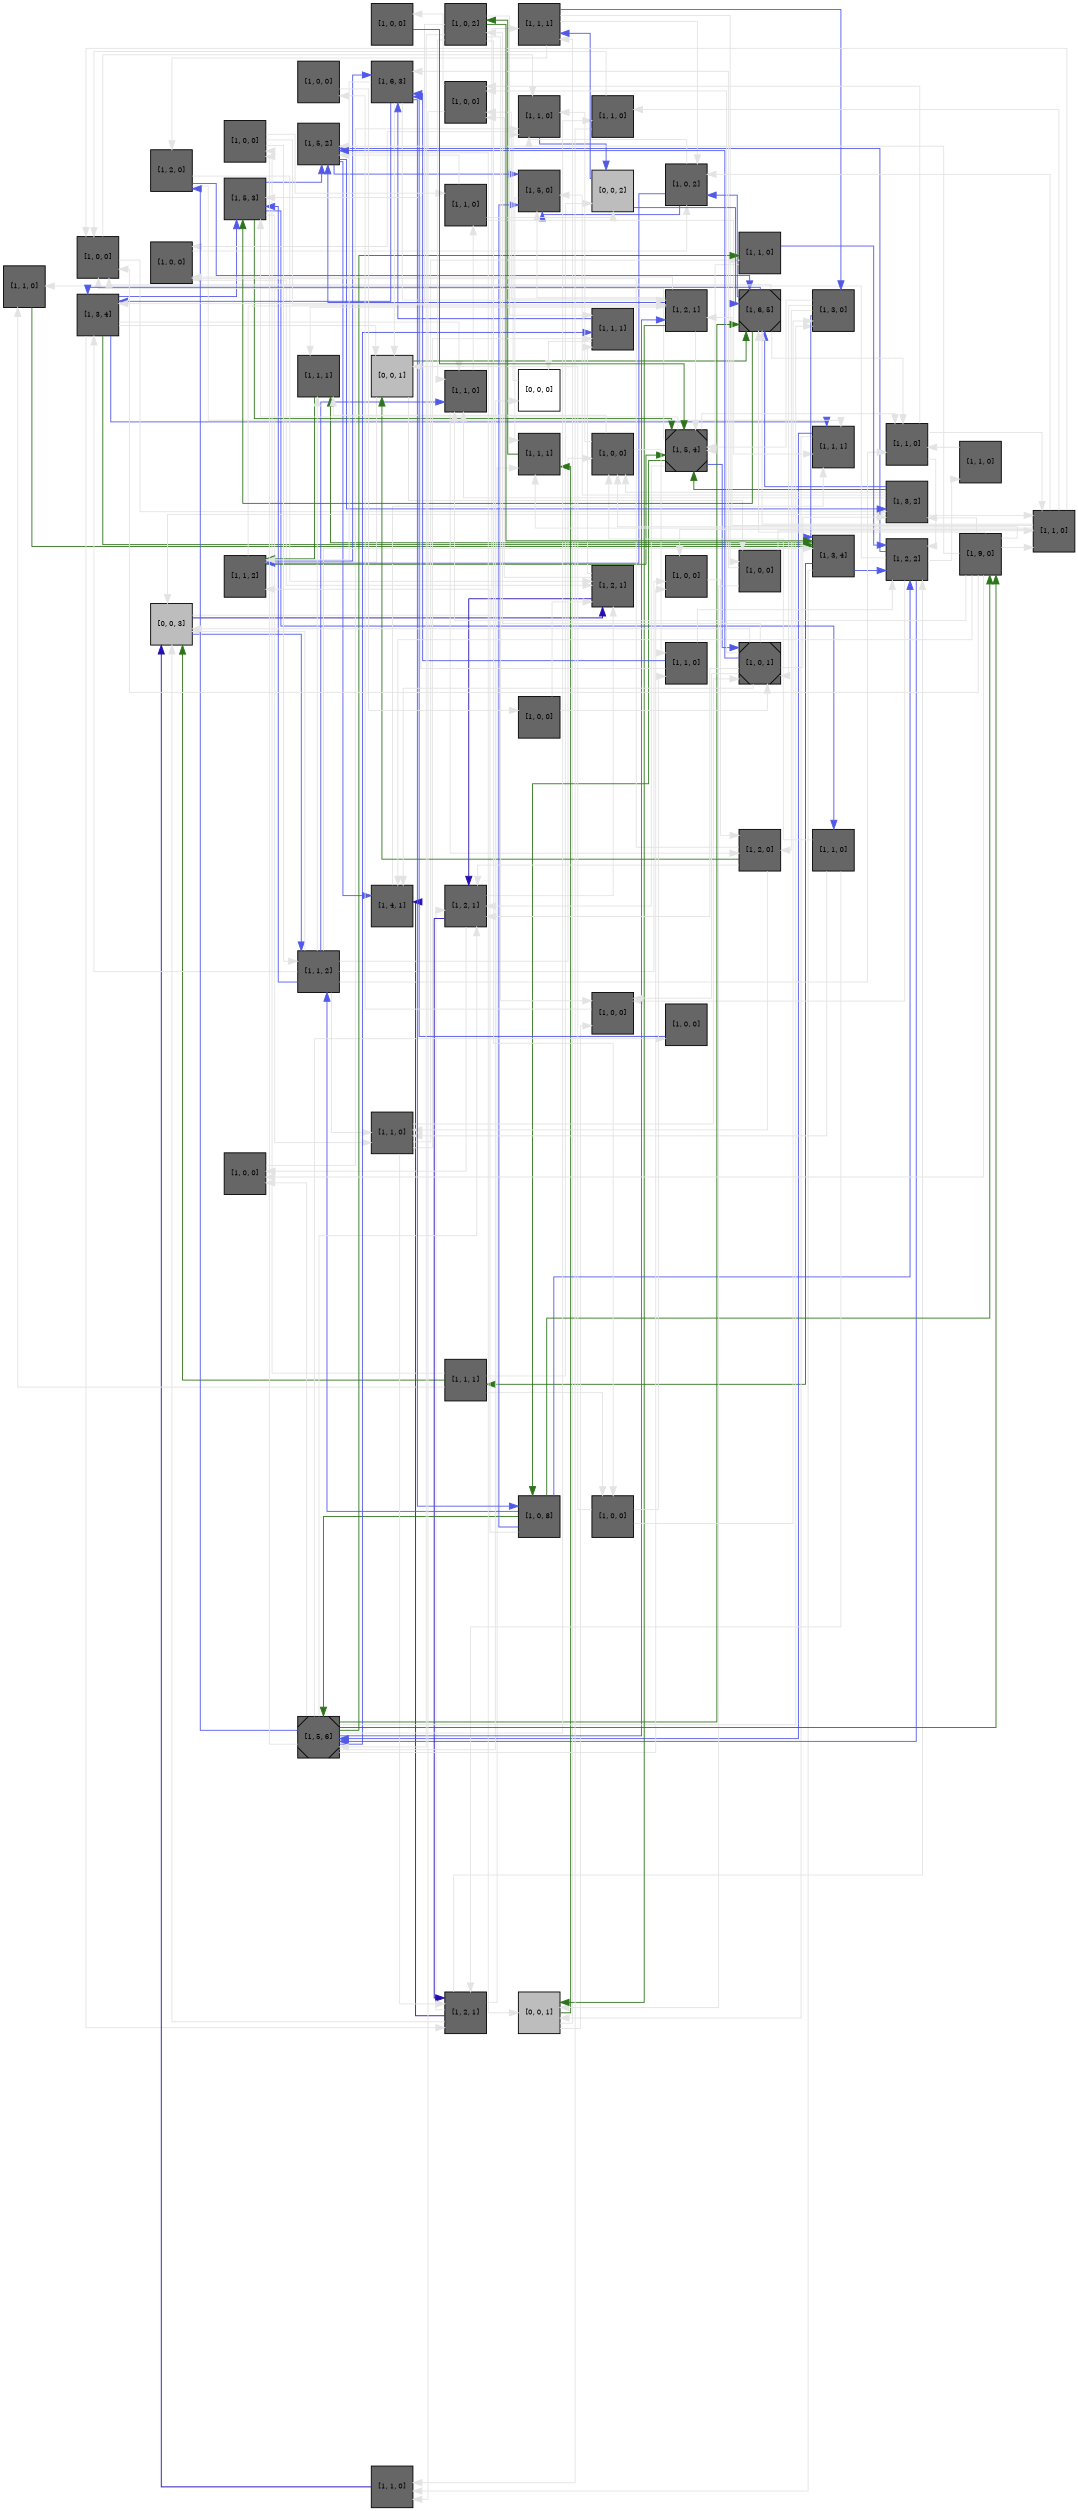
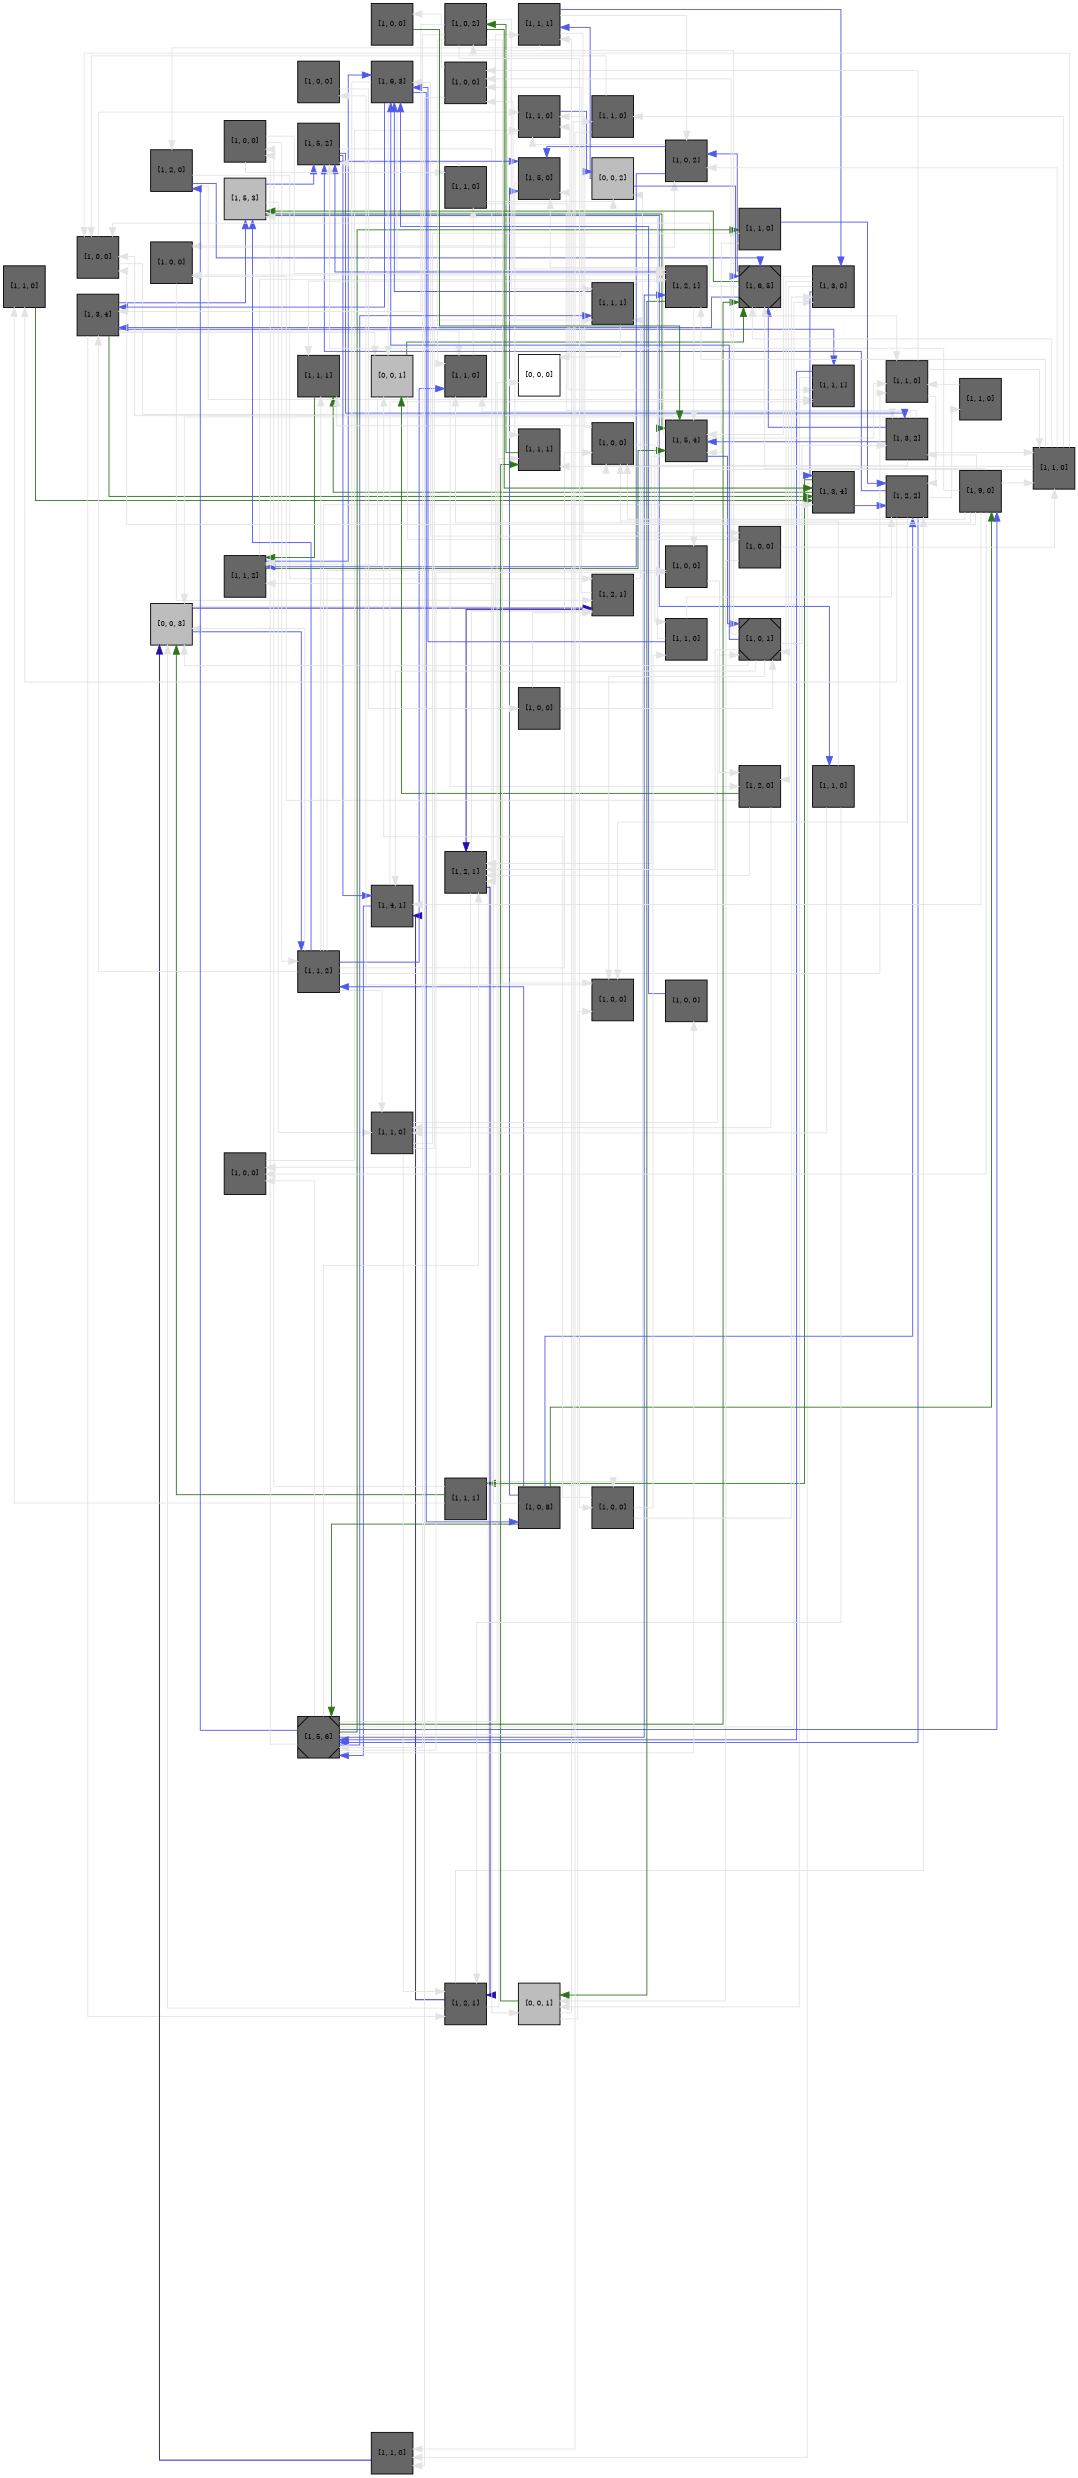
  digraph {
    rank=same
    rankdir=LR
    splines=ortho
    node [fillcolor="#666666" fixedsize=false fontsize=8 shape=square style=filled]
    edge [constraint=false style="penwidth(0.1)" color=grey89 weight=1]
    n1 [label="[1, 1, 0]" width=0.6]
    n2 [label="[1, 3, 4]" width=0.6]
    n3 [label="[1, 0, 0]" width=0.6]
    n4 [label="[1, 3, 4]" width=0.6]
    n5 [fillcolor="#bdbdbd" label="[0, 0, 3]" width=0.6]
    n6 [label="[1, 2, 1]" width=0.6]
    n7 [label="[1, 0, 0]" width=0.6]
-   n8 [label="[1, 5, 3]" width=0.6]
+   n8 [fillcolor="#bdbdbd" label="[1, 5, 3]" width=0.6]
    n9 [fillcolor="#bdbdbd" label="[0, 0, 1]" width=0.6]
    n10 [label="[1, 1, 0]" width=0.6]
    n11 [label="[1, 1, 1]" width=0.6]
    n12 [label="[1, 1, 0]" width=0.6]
    n13 [label="[1, 2, 0]" width=0.6]
    n14 [label="[1, 3, 2]" width=0.6]
    n15 [label="[1, 1, 0]" width=0.6]
    n16 [label="[1, 1, 1]" width=0.6]
    n17 [label="[1, 2, 2]" width=0.6]
    n18 [label="[1, 1, 1]" width=0.6]
    n19 [label="[1, 0, 0]" width=0.6]
    n20 [label="[1, 1, 2]" width=0.6]
    n21 [label="[1, 1, 2]" width=0.6]
    n22 [label="[1, 2, 1]" width=0.6]
    n23 [label="[1, 1, 1]" width=0.6]
    n24 [label="[1, 2, 1]" width=0.6]
    n25 [fillcolor="#bdbdbd" label="[0, 0, 1]" width=0.6]
    n26 [label="[1, 0, 8]" width=0.6]
    n27 [label="[1, 4, 1]" width=0.6]
    n28 [label="[1, 1, 1]" width=0.6]
    n29 [label="[1, 0, 2]" width=0.6]
    n30 [label="[1, 1, 0]" width=0.6]
-   n31 [label="[1, 5, 4]" shape=Msquare width=0.6]
+   n31 [label="[1, 5, 4]" width=0.6]
    n32 [label="[1, 5, 2]" width=0.6]
    n33 [label="[1, 1, 0]" width=0.6]
    n34 [label="[1, 6, 5]" shape=Msquare width=0.6]
    n35 [label="[1, 1, 0]" width=0.6]
    n36 [label="[1, 0, 0]" width=0.6]
    n37 [fillcolor="#FFFFFF" label="[0, 0, 0]" width=0.6]
    n38 [label="[1, 2, 0]" width=0.6]
    n39 [label="[1, 5, 6]" shape=Msquare width=0.6]
    n40 [label="[1, 1, 0]" width=0.6]
    n41 [label="[1, 2, 1]" width=0.6]
    n42 [label="[1, 6, 3]" width=0.6]
    n43 [label="[1, 0, 0]" width=0.6]
    n44 [label="[1, 0, 0]" width=0.6]
    n45 [label="[1, 1, 1]" width=0.6]
    n46 [label="[1, 1, 0]" width=0.6]
    n47 [label="[1, 0, 0]" width=0.6]
    n48 [label="[1, 1, 0]" width=0.6]
    n49 [label="[1, 3, 0]" width=0.6]
    n50 [label="[1, 0, 0]" width=0.6]
    n51 [label="[1, 0, 0]" width=0.6]
    n52 [label="[1, 9, 0]" width=0.6]
    n53 [label="[1, 1, 0]" width=0.6]
    n54 [fillcolor="#bdbdbd" label="[0, 0, 2]" width=0.6]
    n55 [label="[1, 0, 1]" shape=Msquare width=0.6]
    n56 [label="[1, 0, 0]" width=0.6]
    n57 [label="[1, 0, 0]" width=0.6]
    n58 [label="[1, 5, 0]" width=0.6]
    n59 [label="[1, 1, 0]" width=0.6]
    n60 [label="[1, 0, 0]" width=0.6]
    n61 [label="[1, 0, 0]" width=0.6]
    n62 [label="[1, 0, 2]" width=0.6]
    n63 [label="[1, 1, 0]" width=0.6]
    n64 [label="[1, 0, 0]" width=0.6]
    n1 -> n2 [constraint=true style=invis color="" weight=""]
    n1 -> n3 [constraint=true style=invis color="" weight=""]
    n1 -> n4 [color="#2E741B"]
    n2 -> n4 [color="#2E741B"]
    n2 -> n5 [constraint=true style=invis color="" weight=""]
    n2 -> n6
    n2 -> n7 [constraint=true style=invis color="" weight=""]
    n2 -> n8 [color="#5159E8"]
    n2 -> n9
    n2 -> n10
    n2 -> n11 [color="#5159E8"]
    n3 -> n7 [constraint=true style=invis color="" weight=""]
    n3 -> n12
    n3 -> n13 [constraint=true style=invis color="" weight=""]
    n3 -> n14
    n4 -> n14 [constraint=true style=invis color="" weight=""]
    n4 -> n15
    n4 -> n16 [color="#2E741B"]
    n4 -> n17 [color="#5159E8"]
    n4 -> n17 [constraint=true style=invis color="" weight=""]
    n4 -> n18 [color="#2E741B"]
    n5 -> n19 [constraint=true style=invis color="" weight=""]
    n5 -> n20 [constraint=true style=invis color="" weight=""]
    n5 -> n21 [color="#5159E8"]
    n5 -> n22 [color="#230FB1"]
    n5 -> n23
    n6 -> n5
    n6 -> n17
    n6 -> n24
    n6 -> n25 [constraint=true style=invis color="" weight=""]
    n6 -> n26 [constraint=true style=invis color="" weight=""]
    n6 -> n27 [color="#230FB1"]
    n6 -> n28
    n7 -> n8 [constraint=true style=invis color="" weight=""]
    n7 -> n20 [constraint=true style=invis color="" weight=""]
    n7 -> n22
    n7 -> n29
    n8 -> n18 [constraint=true style=invis color="" weight=""]
    n8 -> n30
    n8 -> n31 [color="#2E741B"]
    n8 -> n32 [color="#5159E8"]
    n8 -> n32 [constraint=true style=invis color="" weight=""]
    n8 -> n33 [color="#5159E8"]
    n9 -> n10 [constraint=true style=invis color="" weight=""]
    n9 -> n20
    n9 -> n34 [color="#2E741B"]
    n9 -> n35 [constraint=true style=invis color="" weight=""]
    n9 -> n36
    n10 -> n28 [constraint=true style=invis color="" weight=""]
    n10 -> n35
    n10 -> n37 [constraint=true style=invis color="" weight=""]
    n10 -> n38
    n11 -> n14 [constraint=true style=invis color="" weight=""]
    n11 -> n25
    n11 -> n39 [color="#5159E8"]
    n11 -> n40 [constraint=true style=invis color="" weight=""]
    n12 -> n7
    n12 -> n48 [constraint=true style=invis color="" weight=""]
    n12 -> n54 [color="#5159E8"]
    n12 -> n54 [constraint=true style=invis color="" weight=""]
    n13 -> n8 [constraint=true style=invis color="" weight=""]
    n13 -> n11
    n13 -> n22
    n13 -> n34 [color="#5159E8"]
    n13 -> n51 [constraint=true style=invis color="" weight=""]
    n14 -> n5
    n14 -> n10
-   n14 -> n31 [color="#2E741B"]
+   n14 -> n31 [color="#5159E8"]
    n14 -> n34 [color="#5159E8"]
    n14 -> n44
    n14 -> n52 [constraint=true style=invis color="" weight=""]
    n14 -> n58
    n14 -> n59
    n14 -> n63 [constraint=true style=invis color="" weight=""]
    n15 -> n5 [color="#230FB1"]
    n15 -> n6 [constraint=true style=invis color="" weight=""]
    n15 -> n16 [constraint=true style=invis color="" weight=""]
    n16 -> n1
    n16 -> n5 [color="#2E741B"]
    n16 -> n26 [constraint=true style=invis color="" weight=""]
    n16 -> n51
    n16 -> n54
    n16 -> n56 [constraint=true style=invis color="" weight=""]
    n16 -> n60
    n17 -> n1
    n17 -> n32 [color="#5159E8"]
    n17 -> n39 [color="#5159E8"]
    n17 -> n52 [constraint=true style=invis color="" weight=""]
    n17 -> n61
    n17 -> n63
    n18 -> n9 [constraint=true style=invis color="" weight=""]
    n18 -> n20 [color="#2E741B"]
    n18 -> n27 [constraint=true style=invis color="" weight=""]
    n19 -> n12
    n19 -> n21 [constraint=true style=invis color="" weight=""]
    n19 -> n39 [constraint=true style=invis color="" weight=""]
    n20 -> n18 [constraint=true style=invis color="" weight=""]
    n20 -> n21 [constraint=true style=invis color="" weight=""]
    n20 -> n31 [color="#2E741B"]
    n20 -> n41
    n20 -> n42 [color="#5159E8"]
    n21 -> n2
    n21 -> n4
    n21 -> n5
    n21 -> n8 [color="#5159E8"]
    n21 -> n10 [color="#5159E8"]
    n21 -> n18
    n21 -> n27 [constraint=true style=invis color="" weight=""]
    n21 -> n30
    n21 -> n30 [constraint=true style=invis color="" weight=""]
    n21 -> n40
    n21 -> n43
    n21 -> n44
    n22 -> n24 [color="#230FB1"]
    n22 -> n43 [constraint=true style=invis color="" weight=""]
    n22 -> n45
    n22 -> n46 [constraint=true style=invis color="" weight=""]
    n22 -> n47
    n23 -> n13
    n23 -> n29
    n23 -> n36
    n23 -> n48 [constraint=true style=invis color="" weight=""]
    n23 -> n49 [color="#5159E8"]
    n24 -> n6 [color="#230FB1"]
    n24 -> n19
    n24 -> n22
    n24 -> n28 [constraint=true style=invis color="" weight=""]
    n24 -> n56 [constraint=true style=invis color="" weight=""]
    n25 -> n23
    n25 -> n28 [color="#2E741B"]
    n25 -> n60 [constraint=true style=invis color="" weight=""]
    n25 -> n61
    n26 -> n17 [color="#5159E8"]
    n26 -> n20
    n26 -> n21 [color="#5159E8"]
    n26 -> n39 [color="#2E741B"]
    n26 -> n52 [color="#2E741B"]
    n26 -> n58 [color="#5159E8"]
    n26 -> n60 [constraint=true style=invis color="" weight=""]
    n26 -> n61 [constraint=true style=invis color="" weight=""]
    n27 -> n10 [constraint=true style=invis color="" weight=""]
    n27 -> n11
    n27 -> n24 [constraint=true style=invis color="" weight=""]
+   n27 -> n39 [color="#5159E8"]
    n28 -> n22 [constraint=true style=invis color="" weight=""]
    n28 -> n44 [constraint=true style=invis color="" weight=""]
    n28 -> n62 [color="#2E741B"]
    n29 -> n12
    n29 -> n20 [color="#5159E8"]
    n29 -> n53 [constraint=true style=invis color="" weight=""]
    n29 -> n58 [color="#5159E8"]
    n30 -> n6
    n30 -> n16 [constraint=true style=invis color="" weight=""]
    n30 -> n24 [constraint=true style=invis color="" weight=""]
    n30 -> n45
    n30 -> n53
    n30 -> n55
    n31 -> n3
    n31 -> n8
    n31 -> n24
-   n31 -> n26 [color="#2E741B"]
    n31 -> n34 [constraint=true style=invis color="" weight=""]
    n31 -> n36 [constraint=true style=invis color="" weight=""]
    n31 -> n40
    n31 -> n55 [color="#5159E8"]
    n32 -> n9 [constraint=true style=invis color="" weight=""]
    n32 -> n14 [color="#5159E8"]
    n32 -> n25
    n32 -> n27 [color="#5159E8"]
    n32 -> n42 [constraint=true style=invis color="" weight=""]
    n32 -> n58 [color="#5159E8"]
    n33 -> n6
    n33 -> n17 [constraint=true style=invis color="" weight=""]
    n33 -> n30
    n33 -> n44
    n34 -> n2 [color="#5159E8"]
    n34 -> n3
    n34 -> n8 [color="#2E741B"]
    n34 -> n11 [constraint=true style=invis color="" weight=""]
    n34 -> n29 [color="#5159E8"]
    n34 -> n40
    n34 -> n49 [constraint=true style=invis color="" weight=""]
    n35 -> n11
    n35 -> n32
    n35 -> n37 [constraint=true style=invis color="" weight=""]
    n35 -> n54
    n35 -> n58 [constraint=true style=invis color="" weight=""]
    n36 -> n4 [constraint=true style=invis color="" weight=""]
    n36 -> n11 [constraint=true style=invis color="" weight=""]
    n36 -> n25
    n36 -> n42
    n36 -> n59
    n37 -> n12
    n37 -> n44 [constraint=true style=invis color="" weight=""]
    n37 -> n45 [constraint=true style=invis color="" weight=""]
    n38 -> n7
    n38 -> n9 [color="#2E741B"]
    n38 -> n24
    n38 -> n30
    n38 -> n33 [constraint=true style=invis color="" weight=""]
    n39 -> n13 [color="#5159E8"]
    n39 -> n15 [constraint=true style=invis color="" weight=""]
    n39 -> n19
    n39 -> n24
    n39 -> n30 [constraint=true style=invis color="" weight=""]
    n39 -> n34 [color="#2E741B"]
    n39 -> n37
    n39 -> n41 [color="#5159E8"]
    n39 -> n43
    n39 -> n45 [color="#5159E8"]
    n39 -> n48
    n39 -> n49
    n39 -> n50
    n39 -> n51
-   n39 -> n52 [color="#2E741B"]
+   n39 -> n52 [color="#5159E8"]
    n39 -> n53 [color="#2E741B"]
    n40 -> n17
    n40 -> n47
    n40 -> n59
    n40 -> n63 [constraint=true style=invis color="" weight=""]
    n41 -> n7
    n41 -> n18
    n41 -> n25 [color="#2E741B"]
    n41 -> n31
    n41 -> n32 [color="#5159E8"]
    n41 -> n34 [constraint=true style=invis color="" weight=""]
    n41 -> n47
    n41 -> n53 [constraint=true style=invis color="" weight=""]
    n41 -> n58
    n42 -> n2 [color="#5159E8"]
    n42 -> n9
    n42 -> n20
    n42 -> n26 [color="#5159E8"]
    n42 -> n35 [constraint=true style=invis color="" weight=""]
    n42 -> n41
    n42 -> n47 [constraint=true style=invis color="" weight=""]
    n43 -> n36 [constraint=true style=invis color="" weight=""]
    n43 -> n38
    n43 -> n55 [constraint=true style=invis color="" weight=""]
    n44 -> n12
    n44 -> n18
    n44 -> n31 [constraint=true style=invis color="" weight=""]
    n44 -> n43 [constraint=true style=invis color="" weight=""]
    n44 -> n46
    n45 -> n31 [constraint=true style=invis color="" weight=""]
    n45 -> n37
    n45 -> n41 [constraint=true style=invis color="" weight=""]
    n45 -> n42 [color="#5159E8"]
    n46 -> n8
    n46 -> n17
    n46 -> n38 [constraint=true style=invis color="" weight=""]
    n46 -> n42 [color="#5159E8"]
    n46 -> n55 [constraint=true style=invis color="" weight=""]
    n47 -> n12 [constraint=true style=invis color="" weight=""]
    n47 -> n15
    n47 -> n58 [constraint=true style=invis color="" weight=""]
    n47 -> n64
    n48 -> n3
    n48 -> n15
    n48 -> n29 [constraint=true style=invis color="" weight=""]
    n49 -> n4 [color="#5159E8"]
    n49 -> n31
    n49 -> n38
    n49 -> n40 [constraint=true style=invis color="" weight=""]
    n49 -> n55
    n50 -> n38 [constraint=true style=invis color="" weight=""]
    n50 -> n42 [color="#5159E8"]
    n51 -> n21
    n51 -> n32 [constraint=true style=invis color="" weight=""]
    n51 -> n35
    n51 -> n41
    n51 -> n57 [constraint=true style=invis color="" weight=""]
    n52 -> n3
    n52 -> n10
    n52 -> n14
    n52 -> n19
    n52 -> n27
    n52 -> n32
    n52 -> n34
    n52 -> n44
    n52 -> n59
    n52 -> n59 [constraint=true style=invis color="" weight=""]
    n53 -> n17 [color="#5159E8"]
    n53 -> n31
    n53 -> n49 [constraint=true style=invis color="" weight=""]
    n54 -> n23 [color="#5159E8"]
    n54 -> n29 [constraint=true style=invis color="" weight=""]
    n54 -> n34 [color="#5159E8"]
    n54 -> n41 [constraint=true style=invis color="" weight=""]
    n55 -> n4 [constraint=true style=invis color="" weight=""]
    n55 -> n5
    n55 -> n14
    n55 -> n24
    n55 -> n27
    n55 -> n33 [constraint=true style=invis color="" weight=""]
-   n55 -> n32 [color="#5159E8"]
+   n55 -> n42 [color="#5159E8"]
    n55 -> n47
    n55 -> n61
    n55 -> n62
    n56 -> n22
    n56 -> n22 [constraint=true style=invis color="" weight=""]
    n56 -> n55
    n56 -> n61 [constraint=true style=invis color="" weight=""]
    n57 -> n42 [constraint=true style=invis color="" weight=""]
    n57 -> n56
    n57 -> n64 [constraint=true style=invis color="" weight=""]
    n58 -> n28
    n58 -> n45 [constraint=true style=invis color="" weight=""]
    n58 -> n54 [constraint=true style=invis color="" weight=""]
    n59 -> n3
    n59 -> n28
    n59 -> n29
    n59 -> n34
    n59 -> n41
    n59 -> n43
    n59 -> n48
    n60 -> n9
    n60 -> n46
    n60 -> n49
    n60 -> n50 [constraint=true style=invis color="" weight=""]
    n61 -> n46 [constraint=true style=invis color="" weight=""]
    n61 -> n50 [constraint=true style=invis color="" weight=""]
    n61 -> n57
    n62 -> n2
    n62 -> n4 [color="#2E741B"]
    n62 -> n10
    n62 -> n12 [constraint=true style=invis color="" weight=""]
    n62 -> n23 [constraint=true style=invis color="" weight=""]
    n62 -> n39
    n62 -> n45
    n62 -> n60
    n62 -> n61
    n63 -> n40
    n63 -> n59 [constraint=true style=invis color="" weight=""]
    n64 -> n31 [color="#2E741B"]
    n64 -> n47 [constraint=true style=invis color="" weight=""]
    n64 -> n62 [constraint=true style=invis color="" weight=""]
  }
